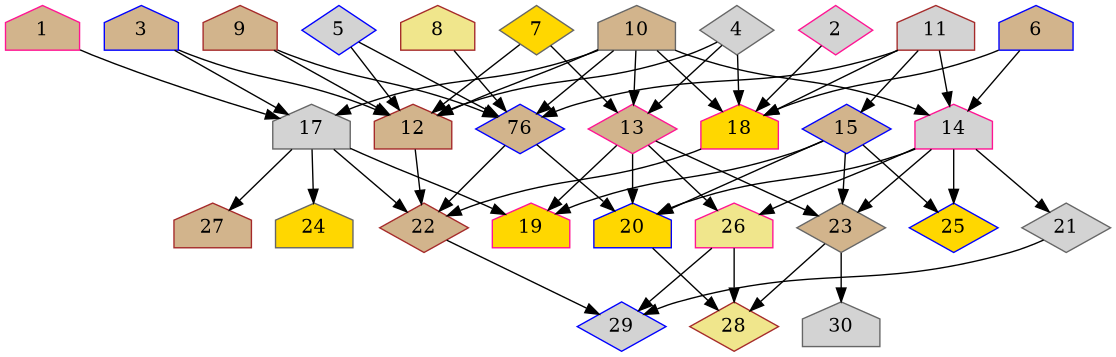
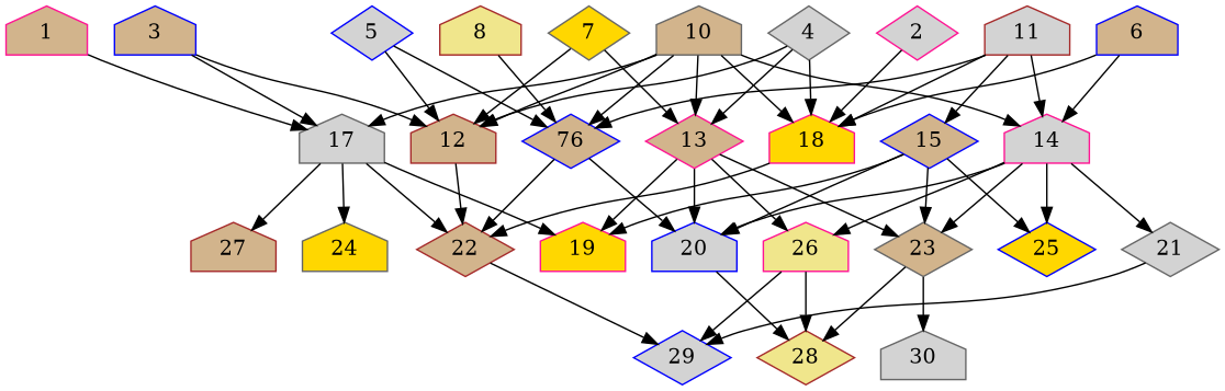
  digraph {
    node [alpha=0.09 color=gray40 fillcolor=tan shape=house style=filled]
    1 [alpha=0.17 color=deeppink expect_size=27459584]
    17 [alpha=0.01 expect_size=49579008 fillcolor=lightgrey]
    22 [alpha=0.08 color=brown expect_size=28498944 shape=diamond]
    19 [color=deeppink expect_size=46754816 fillcolor=gold]
    24 [alpha=0.12 expect_size=43158528 fillcolor=gold]
    27 [alpha=0.13 color=brown expect_size=23186432]
    29 [alpha=0.07 color=blue expect_size=46382080 fillcolor=lightgrey shape=diamond]
    2 [alpha=0.01 color=deeppink expect_size=50416640 fillcolor=lightgrey shape=diamond]
    18 [color=deeppink expect_size=17653760 fillcolor=gold]
    3 [alpha=0.06 color=blue expect_size=31228928]
    12 [alpha=0.07 color=brown expect_size=49880064]
    4 [alpha=0.03 expect_size=15920128 fillcolor=lightgrey shape=diamond]
    13 [alpha=0.19 color=deeppink expect_size=52384768 shape=diamond]
-   20 [alpha=0.10 color=blue expect_size=9487360 fillcolor=gold]
+   20 [alpha=0.10 color=blue expect_size=9487360 fillcolor=lightgrey]
    23 [alpha=0.08 expect_size=45060096 shape=diamond]
    26 [alpha=0.18 color=deeppink expect_size=48309248 fillcolor=khaki]
    28 [alpha=0.13 color=brown expect_size=24968192 fillcolor=khaki shape=diamond]
    30 [expect_size=21051392 fillcolor=lightgrey]
    5 [alpha=0.10 color=blue expect_size=18726912 fillcolor=lightgrey shape=diamond]
    n20 [color=blue expect_size=52071424 label=76 shape=diamond]
    6 [alpha=0.19 color=blue expect_size=18944000]
    14 [alpha=0.10 color=deeppink expect_size=20384768 fillcolor=lightgrey]
    21 [alpha=0.19 expect_size=40545280 fillcolor=lightgrey shape=diamond]
    25 [alpha=0.02 color=blue expect_size=19435520 fillcolor=gold shape=diamond]
    7 [alpha=0.06 expect_size=49982464 fillcolor=gold shape=diamond]
    8 [alpha=0.12 color=brown expect_size=17801216 fillcolor=khaki]
-   9 [alpha=0.04 color=brown expect_size=36152320]
    10 [alpha=0.13 expect_size=26076160]
    11 [alpha=0.15 color=brown expect_size=9634816 fillcolor=lightgrey]
    15 [alpha=0.12 color=blue expect_size=28224512 shape=diamond]
    1 -> 17
    17 -> 22
    17 -> 19
    17 -> 24
    17 -> 27
    22 -> 29
    2 -> 18
    18 -> 22
    3 -> 17
    3 -> 12
    12 -> 22
    4 -> 18
    4 -> 12
    4 -> 13
    13 -> 19
    13 -> 20
    13 -> 23
    13 -> 26
    20 -> 28
    23 -> 28
    23 -> 30
    26 -> 29
    26 -> 28
    5 -> 12
    5 -> n20
    n20 -> 22
    n20 -> 20
    6 -> 18
    6 -> 14
    14 -> 20
    14 -> 23
    14 -> 26
    14 -> 21
    14 -> 25
    21 -> 29
    7 -> 12
    7 -> 13
    8 -> n20
-   9 -> 12
-   9 -> n20
    10 -> 17
    10 -> 18
    10 -> 12
    10 -> 13
    10 -> n20
    10 -> 14
    11 -> 18
    11 -> n20
    11 -> 14
    11 -> 15
    15 -> 19
    15 -> 20
    15 -> 23
    15 -> 25
  }
